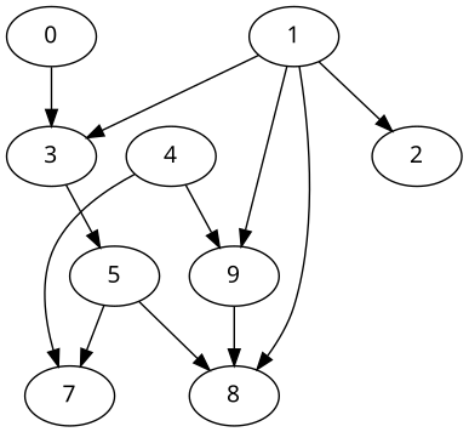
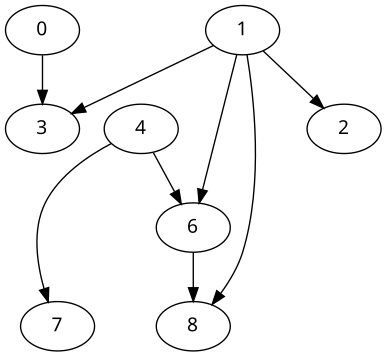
  digraph {
    fontname="Noto Sans"
    node [fontname="Noto Sans"]
    edge [fontname="Noto Sans"]
    0
    3
-   5
    8
    7
    1
    2
-   6 [label=9]
+   6
    4
    0 -> 3
-   3 -> 5
-   5 -> 8
-   5 -> 7
    1 -> 3
    1 -> 8
    1 -> 2
    1 -> 6
    6 -> 8
    4 -> 7
    4 -> 6
  }
